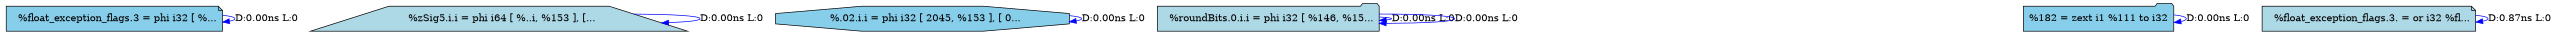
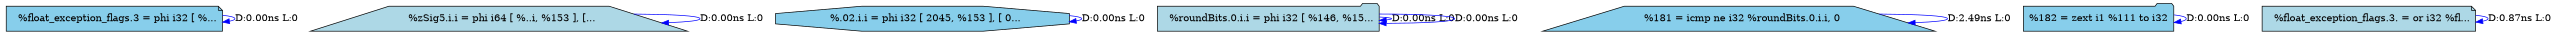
  digraph {
    node [fillcolor=skyblue shape=note style=filled]
    edge [color=blue]
    n1 [label="  %float_exception_flags.3 = phi i32 [ %..."]
    n2 [fillcolor=lightblue label="  %zSig5.i.i = phi i64 [ %..i, %153 ], [..." shape=trapezium]
    n3 [label="  %.02.i.i = phi i32 [ 2045, %153 ], [ 0..." shape=octagon]
    n4 [fillcolor=lightblue label="  %roundBits.0.i.i = phi i32 [ %146, %15..." shape=folder]
+   n5 [label="  %181 = icmp ne i32 %roundBits.0.i.i, 0" shape=trapezium]
    n6 [label="%182 = zext i1 %111 to i32" shape=folder]
    n7 [fillcolor=lightblue label="  %float_exception_flags.3. = or i32 %fl..."]
    n1 -> n1 [label="D:0.00ns L:0"]
    n2 -> n2 [label="D:0.00ns L:0"]
    n3 -> n3 [label="D:0.00ns L:0"]
    n4 -> n4 [label="D:0.00ns L:0"]
    n4 -> n4 [label="D:0.00ns L:0"]
+   n5 -> n5 [label="D:2.49ns L:0"]
    n6 -> n6 [label="D:0.00ns L:0"]
    n7 -> n7 [label="D:0.87ns L:0"]
  }
